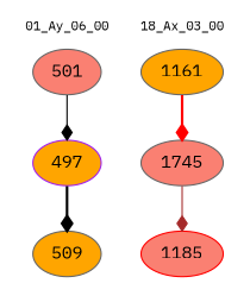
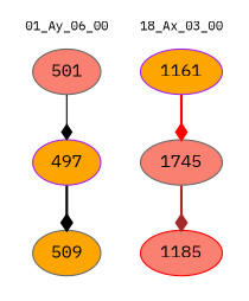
  digraph {
    fontname="IBM Plex Mono"
    node [color=gray40 fillcolor=salmon fontname="IBM Plex Mono" style=filled]
    edge [arrowhead=diamond color=black fontname="IBM Plex Mono" style=solid]
    n1 [label=501]
    n2 [color=purple fillcolor=orange label=497]
    n3 [fillcolor=orange label=509]
-   n4 [fillcolor=orange label=1161]
+   n4 [color=purple fillcolor=orange label=1161]
    n5 [label=1745]
    n6 [color=red label=1185]
    subgraph cluster_1 {
      color=white
      fontsize=10
      label="01_Ay_06_00"
      n1
      n2
      n3
    }
    subgraph cluster_2 {
      color=white
      fontsize=10
      label="18_Ax_03_00"
      n4
      n5
      n6
    }
    n1 -> n2
    n2 -> n3 [style=bold]
    n4 -> n5 [color=red style=bold]
-   n5 -> n6 [color=brown]
+   n5 -> n6 [color=brown style=bold]
  }
